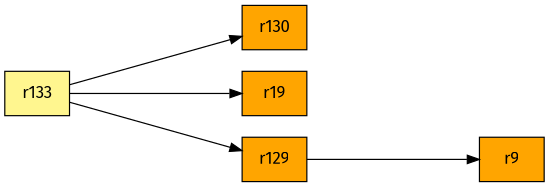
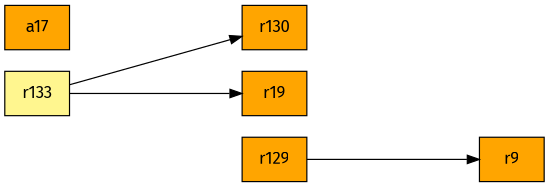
  digraph {
    fontname="Fira Sans"
    rankdir=LR
    ranksep=2.0
    node [fillcolor=orange fontname="Fira Sans" shape=record style=filled]
    edge [fontname="Fira Sans"]
    n1 [label="{r130}"]
    n2 [label="{r9}"]
    n3 [label="{r19}"]
    n4 [label="{r129}"]
+   n5 [label="{a17}"]
    n6 [fillcolor=khaki1 label="{r133}"]
    n4 -> n2
    n6 -> n1
    n6 -> n3
-   n6 -> n4
  }
